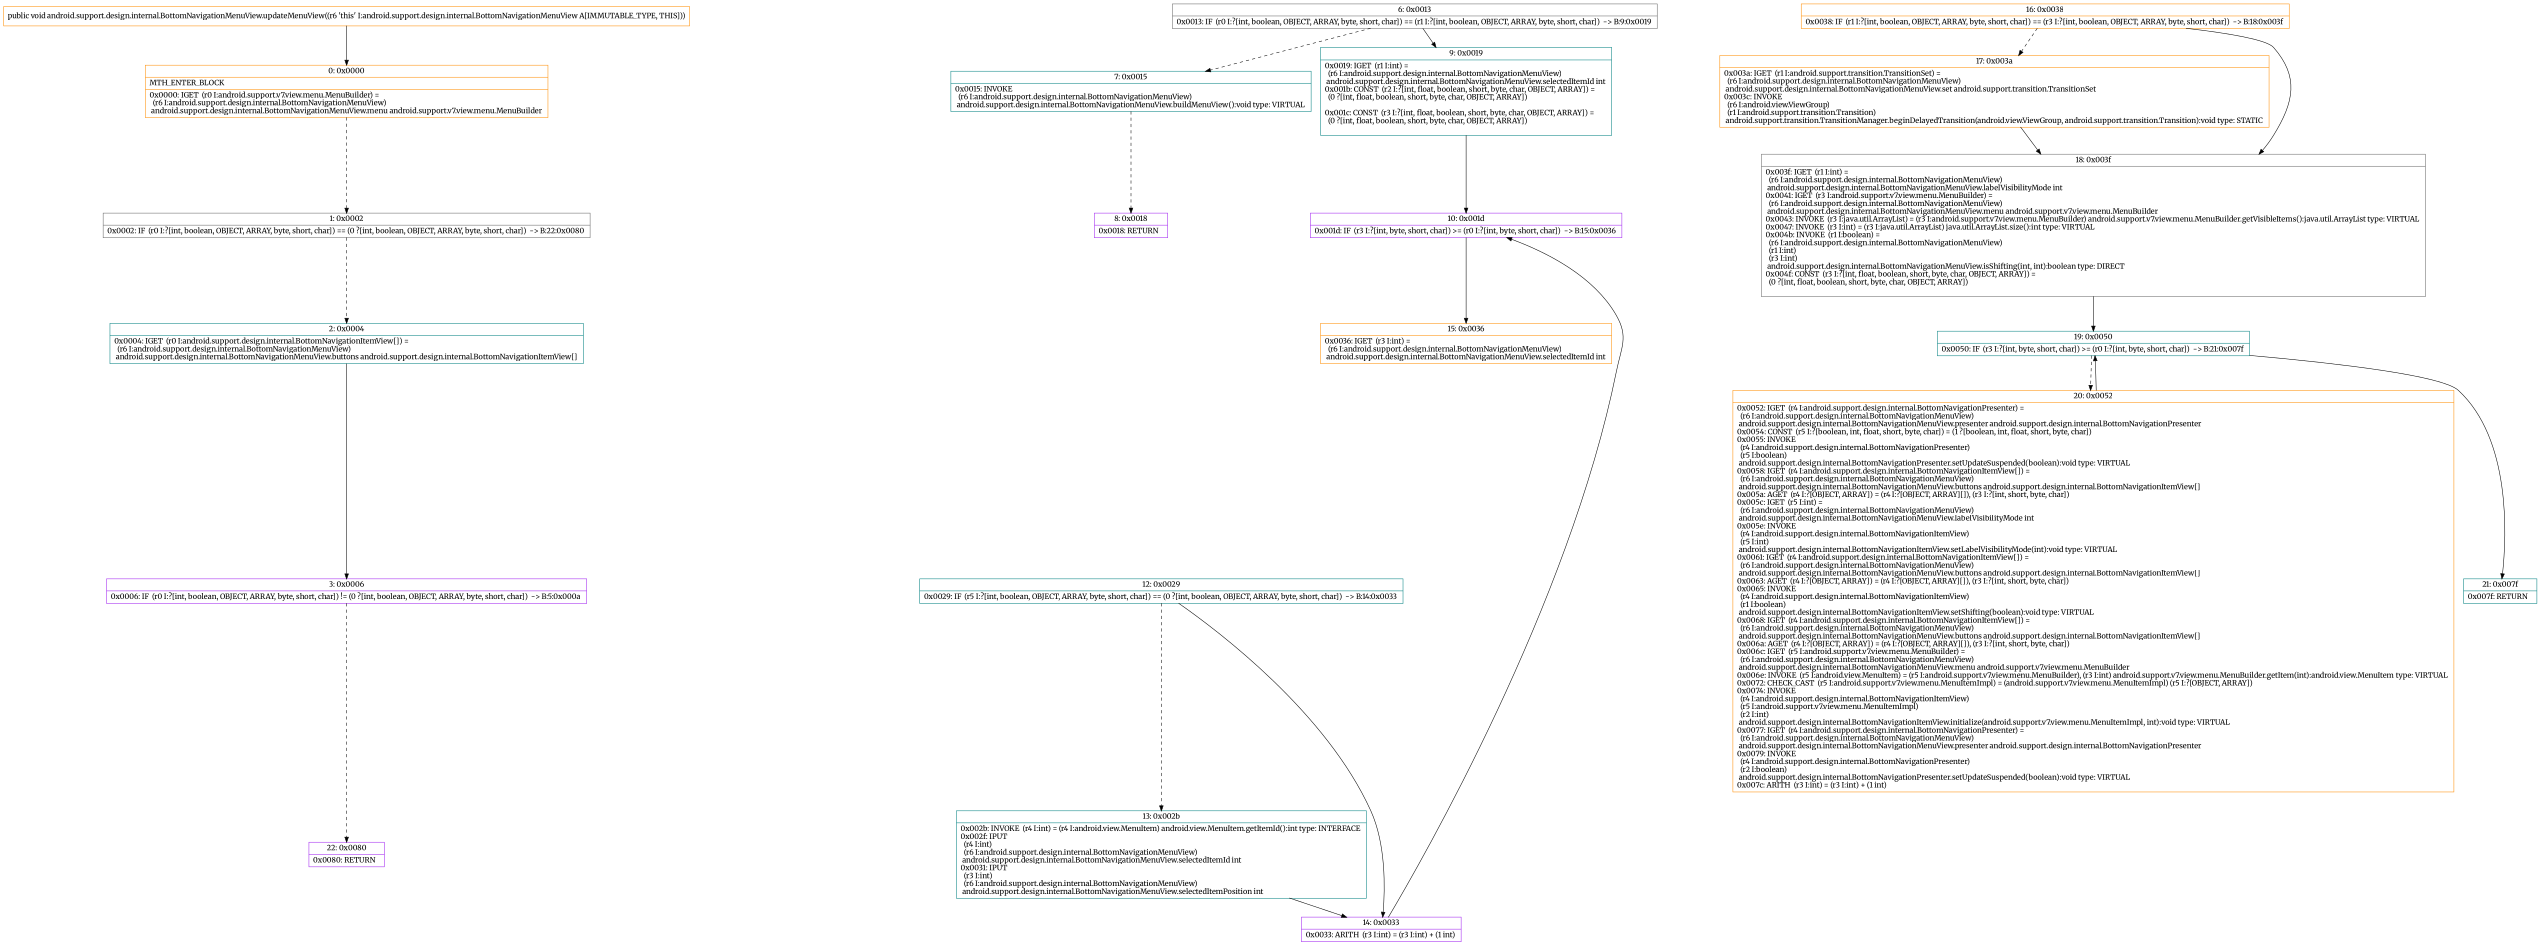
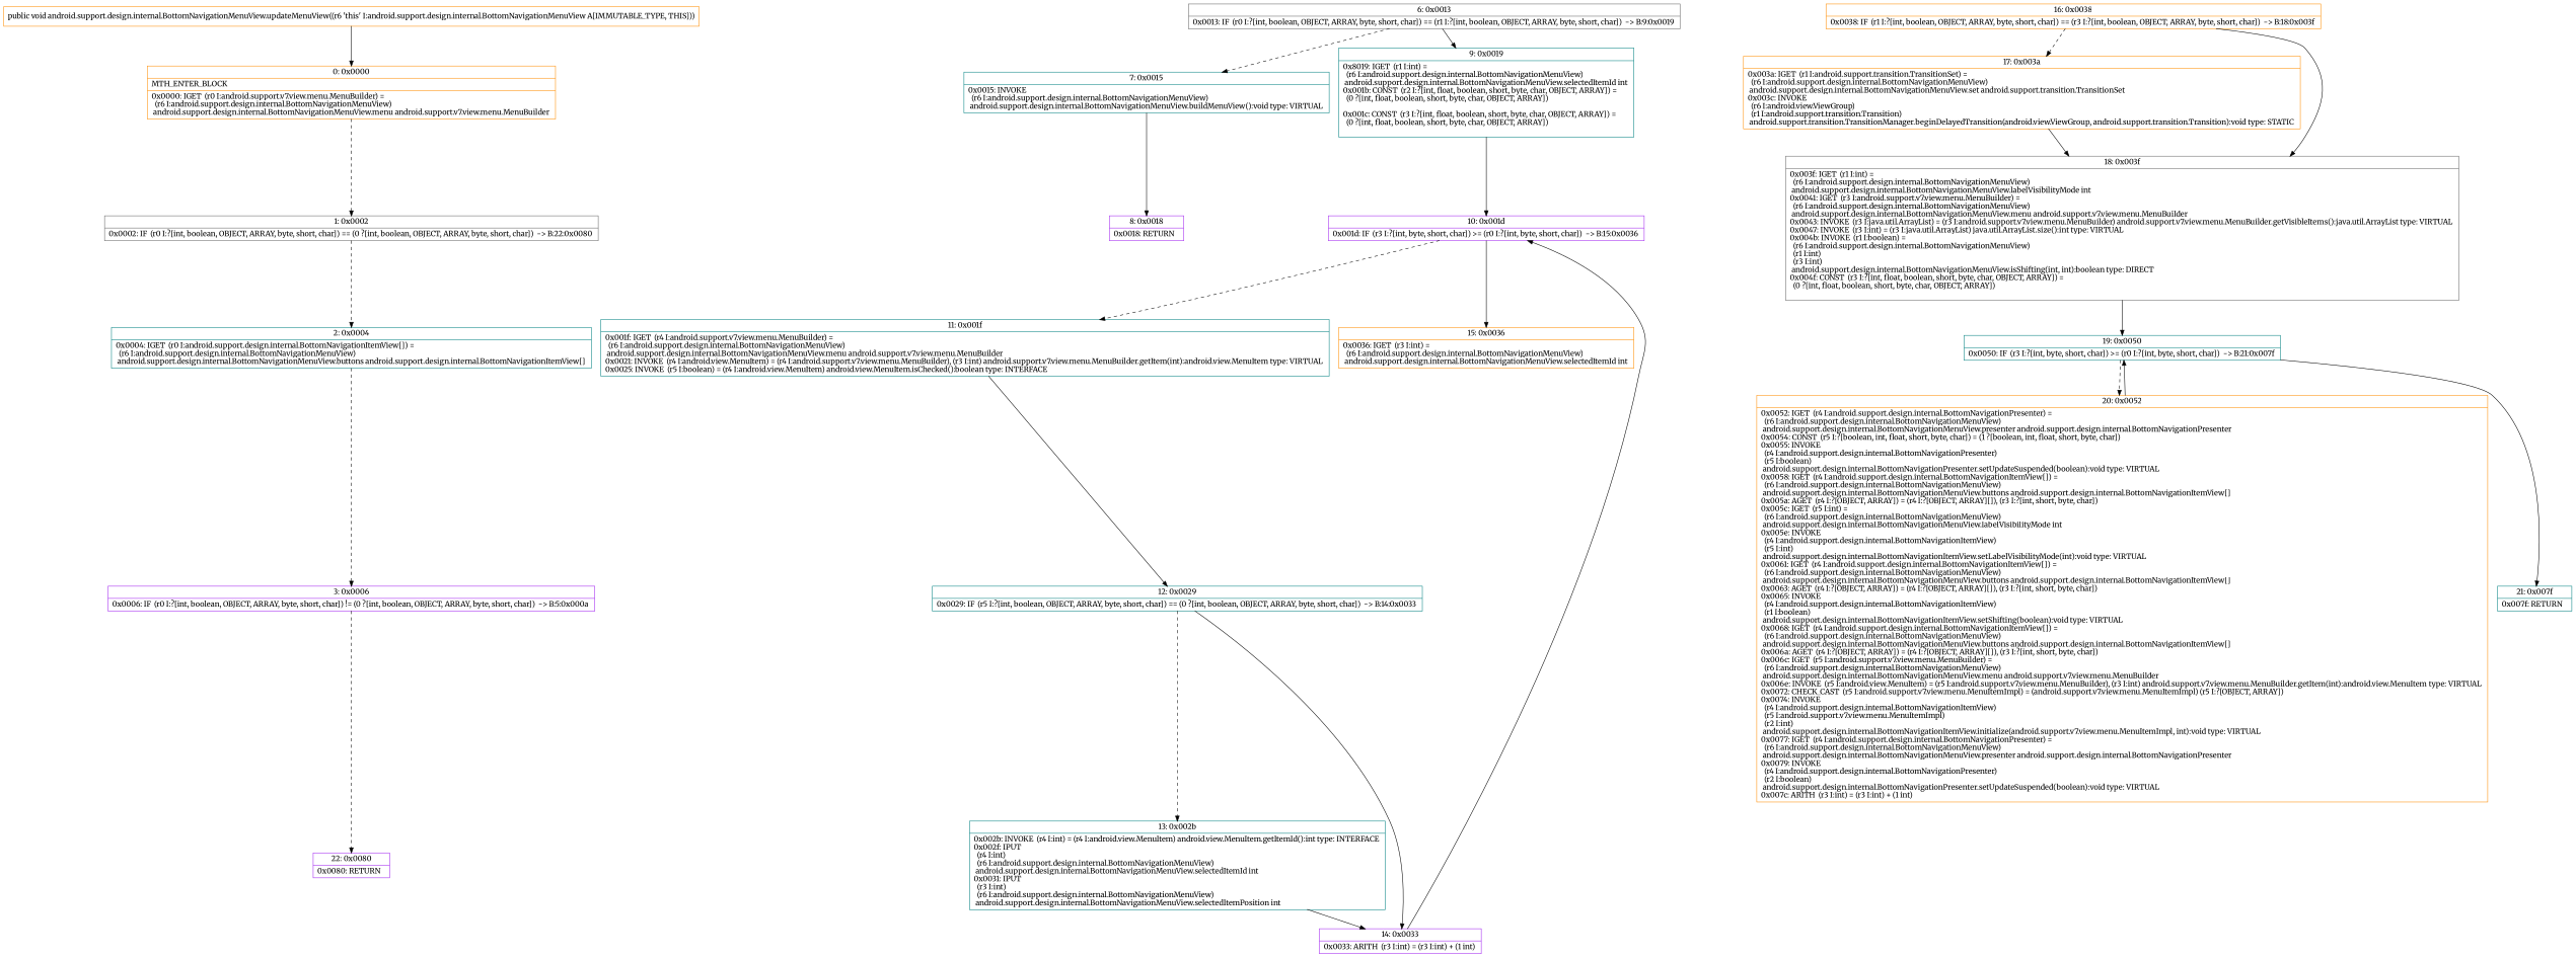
  digraph {
    fontname=Merriweather
    node [color=teal fontname=Merriweather shape=record]
    edge [fontname=Merriweather]
    n1 [color=darkorange label="{0\:\ 0x0000|MTH_ENTER_BLOCK\l|0x0000: IGET  (r0 I:android.support.v7.view.menu.MenuBuilder) = \l  (r6 I:android.support.design.internal.BottomNavigationMenuView)\l android.support.design.internal.BottomNavigationMenuView.menu android.support.v7.view.menu.MenuBuilder \l}"]
    n2 [color=gray40 label="{1\:\ 0x0002|0x0002: IF  (r0 I:?[int, boolean, OBJECT, ARRAY, byte, short, char]) == (0 ?[int, boolean, OBJECT, ARRAY, byte, short, char])  \-\> B:22:0x0080 \l}"]
    n3 [label="{2\:\ 0x0004|0x0004: IGET  (r0 I:android.support.design.internal.BottomNavigationItemView[]) = \l  (r6 I:android.support.design.internal.BottomNavigationMenuView)\l android.support.design.internal.BottomNavigationMenuView.buttons android.support.design.internal.BottomNavigationItemView[] \l}"]
    n4 [color=purple label="{3\:\ 0x0006|0x0006: IF  (r0 I:?[int, boolean, OBJECT, ARRAY, byte, short, char]) != (0 ?[int, boolean, OBJECT, ARRAY, byte, short, char])  \-\> B:5:0x000a \l}"]
    n5 [color=purple label="{22\:\ 0x0080|0x0080: RETURN   \l}"]
    n6 [color=gray40 label="{6\:\ 0x0013|0x0013: IF  (r0 I:?[int, boolean, OBJECT, ARRAY, byte, short, char]) == (r1 I:?[int, boolean, OBJECT, ARRAY, byte, short, char])  \-\> B:9:0x0019 \l}"]
    n7 [label="{7\:\ 0x0015|0x0015: INVOKE  \l  (r6 I:android.support.design.internal.BottomNavigationMenuView)\l android.support.design.internal.BottomNavigationMenuView.buildMenuView():void type: VIRTUAL \l}"]
-   n8 [label="{9\:\ 0x0019|0x0019: IGET  (r1 I:int) = \l  (r6 I:android.support.design.internal.BottomNavigationMenuView)\l android.support.design.internal.BottomNavigationMenuView.selectedItemId int \l0x001b: CONST  (r2 I:?[int, float, boolean, short, byte, char, OBJECT, ARRAY]) = \l  (0 ?[int, float, boolean, short, byte, char, OBJECT, ARRAY])\l \l0x001c: CONST  (r3 I:?[int, float, boolean, short, byte, char, OBJECT, ARRAY]) = \l  (0 ?[int, float, boolean, short, byte, char, OBJECT, ARRAY])\l \l}"]
+   n8 [label="{9\:\ 0x0019|0x8019: IGET  (r1 I:int) = \l  (r6 I:android.support.design.internal.BottomNavigationMenuView)\l android.support.design.internal.BottomNavigationMenuView.selectedItemId int \l0x001b: CONST  (r2 I:?[int, float, boolean, short, byte, char, OBJECT, ARRAY]) = \l  (0 ?[int, float, boolean, short, byte, char, OBJECT, ARRAY])\l \l0x001c: CONST  (r3 I:?[int, float, boolean, short, byte, char, OBJECT, ARRAY]) = \l  (0 ?[int, float, boolean, short, byte, char, OBJECT, ARRAY])\l \l}"]
    n9 [color=purple label="{8\:\ 0x0018|0x0018: RETURN   \l}"]
    n10 [color=purple label="{10\:\ 0x001d|0x001d: IF  (r3 I:?[int, byte, short, char]) \>= (r0 I:?[int, byte, short, char])  \-\> B:15:0x0036 \l}"]
+   n11 [label="{11\:\ 0x001f|0x001f: IGET  (r4 I:android.support.v7.view.menu.MenuBuilder) = \l  (r6 I:android.support.design.internal.BottomNavigationMenuView)\l android.support.design.internal.BottomNavigationMenuView.menu android.support.v7.view.menu.MenuBuilder \l0x0021: INVOKE  (r4 I:android.view.MenuItem) = (r4 I:android.support.v7.view.menu.MenuBuilder), (r3 I:int) android.support.v7.view.menu.MenuBuilder.getItem(int):android.view.MenuItem type: VIRTUAL \l0x0025: INVOKE  (r5 I:boolean) = (r4 I:android.view.MenuItem) android.view.MenuItem.isChecked():boolean type: INTERFACE \l}"]
    n12 [color=darkorange label="{15\:\ 0x0036|0x0036: IGET  (r3 I:int) = \l  (r6 I:android.support.design.internal.BottomNavigationMenuView)\l android.support.design.internal.BottomNavigationMenuView.selectedItemId int \l}"]
    n13 [label="{12\:\ 0x0029|0x0029: IF  (r5 I:?[int, boolean, OBJECT, ARRAY, byte, short, char]) == (0 ?[int, boolean, OBJECT, ARRAY, byte, short, char])  \-\> B:14:0x0033 \l}"]
    n14 [label="{13\:\ 0x002b|0x002b: INVOKE  (r4 I:int) = (r4 I:android.view.MenuItem) android.view.MenuItem.getItemId():int type: INTERFACE \l0x002f: IPUT  \l  (r4 I:int)\l  (r6 I:android.support.design.internal.BottomNavigationMenuView)\l android.support.design.internal.BottomNavigationMenuView.selectedItemId int \l0x0031: IPUT  \l  (r3 I:int)\l  (r6 I:android.support.design.internal.BottomNavigationMenuView)\l android.support.design.internal.BottomNavigationMenuView.selectedItemPosition int \l}"]
    n15 [color=purple label="{14\:\ 0x0033|0x0033: ARITH  (r3 I:int) = (r3 I:int) + (1 int) \l}"]
    n16 [color=darkorange label="{16\:\ 0x0038|0x0038: IF  (r1 I:?[int, boolean, OBJECT, ARRAY, byte, short, char]) == (r3 I:?[int, boolean, OBJECT, ARRAY, byte, short, char])  \-\> B:18:0x003f \l}"]
    n17 [color=darkorange label="{17\:\ 0x003a|0x003a: IGET  (r1 I:android.support.transition.TransitionSet) = \l  (r6 I:android.support.design.internal.BottomNavigationMenuView)\l android.support.design.internal.BottomNavigationMenuView.set android.support.transition.TransitionSet \l0x003c: INVOKE  \l  (r6 I:android.view.ViewGroup)\l  (r1 I:android.support.transition.Transition)\l android.support.transition.TransitionManager.beginDelayedTransition(android.view.ViewGroup, android.support.transition.Transition):void type: STATIC \l}"]
    n18 [color=gray40 label="{18\:\ 0x003f|0x003f: IGET  (r1 I:int) = \l  (r6 I:android.support.design.internal.BottomNavigationMenuView)\l android.support.design.internal.BottomNavigationMenuView.labelVisibilityMode int \l0x0041: IGET  (r3 I:android.support.v7.view.menu.MenuBuilder) = \l  (r6 I:android.support.design.internal.BottomNavigationMenuView)\l android.support.design.internal.BottomNavigationMenuView.menu android.support.v7.view.menu.MenuBuilder \l0x0043: INVOKE  (r3 I:java.util.ArrayList) = (r3 I:android.support.v7.view.menu.MenuBuilder) android.support.v7.view.menu.MenuBuilder.getVisibleItems():java.util.ArrayList type: VIRTUAL \l0x0047: INVOKE  (r3 I:int) = (r3 I:java.util.ArrayList) java.util.ArrayList.size():int type: VIRTUAL \l0x004b: INVOKE  (r1 I:boolean) = \l  (r6 I:android.support.design.internal.BottomNavigationMenuView)\l  (r1 I:int)\l  (r3 I:int)\l android.support.design.internal.BottomNavigationMenuView.isShifting(int, int):boolean type: DIRECT \l0x004f: CONST  (r3 I:?[int, float, boolean, short, byte, char, OBJECT, ARRAY]) = \l  (0 ?[int, float, boolean, short, byte, char, OBJECT, ARRAY])\l \l}"]
    n19 [label="{19\:\ 0x0050|0x0050: IF  (r3 I:?[int, byte, short, char]) \>= (r0 I:?[int, byte, short, char])  \-\> B:21:0x007f \l}"]
    n20 [color=darkorange label="{20\:\ 0x0052|0x0052: IGET  (r4 I:android.support.design.internal.BottomNavigationPresenter) = \l  (r6 I:android.support.design.internal.BottomNavigationMenuView)\l android.support.design.internal.BottomNavigationMenuView.presenter android.support.design.internal.BottomNavigationPresenter \l0x0054: CONST  (r5 I:?[boolean, int, float, short, byte, char]) = (1 ?[boolean, int, float, short, byte, char]) \l0x0055: INVOKE  \l  (r4 I:android.support.design.internal.BottomNavigationPresenter)\l  (r5 I:boolean)\l android.support.design.internal.BottomNavigationPresenter.setUpdateSuspended(boolean):void type: VIRTUAL \l0x0058: IGET  (r4 I:android.support.design.internal.BottomNavigationItemView[]) = \l  (r6 I:android.support.design.internal.BottomNavigationMenuView)\l android.support.design.internal.BottomNavigationMenuView.buttons android.support.design.internal.BottomNavigationItemView[] \l0x005a: AGET  (r4 I:?[OBJECT, ARRAY]) = (r4 I:?[OBJECT, ARRAY][]), (r3 I:?[int, short, byte, char]) \l0x005c: IGET  (r5 I:int) = \l  (r6 I:android.support.design.internal.BottomNavigationMenuView)\l android.support.design.internal.BottomNavigationMenuView.labelVisibilityMode int \l0x005e: INVOKE  \l  (r4 I:android.support.design.internal.BottomNavigationItemView)\l  (r5 I:int)\l android.support.design.internal.BottomNavigationItemView.setLabelVisibilityMode(int):void type: VIRTUAL \l0x0061: IGET  (r4 I:android.support.design.internal.BottomNavigationItemView[]) = \l  (r6 I:android.support.design.internal.BottomNavigationMenuView)\l android.support.design.internal.BottomNavigationMenuView.buttons android.support.design.internal.BottomNavigationItemView[] \l0x0063: AGET  (r4 I:?[OBJECT, ARRAY]) = (r4 I:?[OBJECT, ARRAY][]), (r3 I:?[int, short, byte, char]) \l0x0065: INVOKE  \l  (r4 I:android.support.design.internal.BottomNavigationItemView)\l  (r1 I:boolean)\l android.support.design.internal.BottomNavigationItemView.setShifting(boolean):void type: VIRTUAL \l0x0068: IGET  (r4 I:android.support.design.internal.BottomNavigationItemView[]) = \l  (r6 I:android.support.design.internal.BottomNavigationMenuView)\l android.support.design.internal.BottomNavigationMenuView.buttons android.support.design.internal.BottomNavigationItemView[] \l0x006a: AGET  (r4 I:?[OBJECT, ARRAY]) = (r4 I:?[OBJECT, ARRAY][]), (r3 I:?[int, short, byte, char]) \l0x006c: IGET  (r5 I:android.support.v7.view.menu.MenuBuilder) = \l  (r6 I:android.support.design.internal.BottomNavigationMenuView)\l android.support.design.internal.BottomNavigationMenuView.menu android.support.v7.view.menu.MenuBuilder \l0x006e: INVOKE  (r5 I:android.view.MenuItem) = (r5 I:android.support.v7.view.menu.MenuBuilder), (r3 I:int) android.support.v7.view.menu.MenuBuilder.getItem(int):android.view.MenuItem type: VIRTUAL \l0x0072: CHECK_CAST  (r5 I:android.support.v7.view.menu.MenuItemImpl) = (android.support.v7.view.menu.MenuItemImpl) (r5 I:?[OBJECT, ARRAY]) \l0x0074: INVOKE  \l  (r4 I:android.support.design.internal.BottomNavigationItemView)\l  (r5 I:android.support.v7.view.menu.MenuItemImpl)\l  (r2 I:int)\l android.support.design.internal.BottomNavigationItemView.initialize(android.support.v7.view.menu.MenuItemImpl, int):void type: VIRTUAL \l0x0077: IGET  (r4 I:android.support.design.internal.BottomNavigationPresenter) = \l  (r6 I:android.support.design.internal.BottomNavigationMenuView)\l android.support.design.internal.BottomNavigationMenuView.presenter android.support.design.internal.BottomNavigationPresenter \l0x0079: INVOKE  \l  (r4 I:android.support.design.internal.BottomNavigationPresenter)\l  (r2 I:boolean)\l android.support.design.internal.BottomNavigationPresenter.setUpdateSuspended(boolean):void type: VIRTUAL \l0x007c: ARITH  (r3 I:int) = (r3 I:int) + (1 int) \l}"]
    n21 [label="{21\:\ 0x007f|0x007f: RETURN   \l}"]
    n22 [color=darkorange label="{public void android.support.design.internal.BottomNavigationMenuView.updateMenuView((r6 'this' I:android.support.design.internal.BottomNavigationMenuView A[IMMUTABLE_TYPE, THIS])) }"]
    n1 -> n2 [style=dashed]
    n2 -> n3 [style=dashed]
-   n3 -> n4
+   n3 -> n4 [style=dashed]
    n4 -> n5 [style=dashed]
    n6 -> n7 [style=dashed]
    n6 -> n8
-   n7 -> n9 [style=dashed]
+   n7 -> n9
    n8 -> n10
+   n10 -> n11 [style=dashed]
    n10 -> n12
+   n11 -> n13
    n13 -> n14 [style=dashed]
    n13 -> n15
    n14 -> n15
    n15 -> n10
    n16 -> n17 [style=dashed]
    n16 -> n18
    n17 -> n18
    n18 -> n19
    n19 -> n20 [style=dashed]
    n19 -> n21
    n20 -> n19
    n22 -> n1
  }
